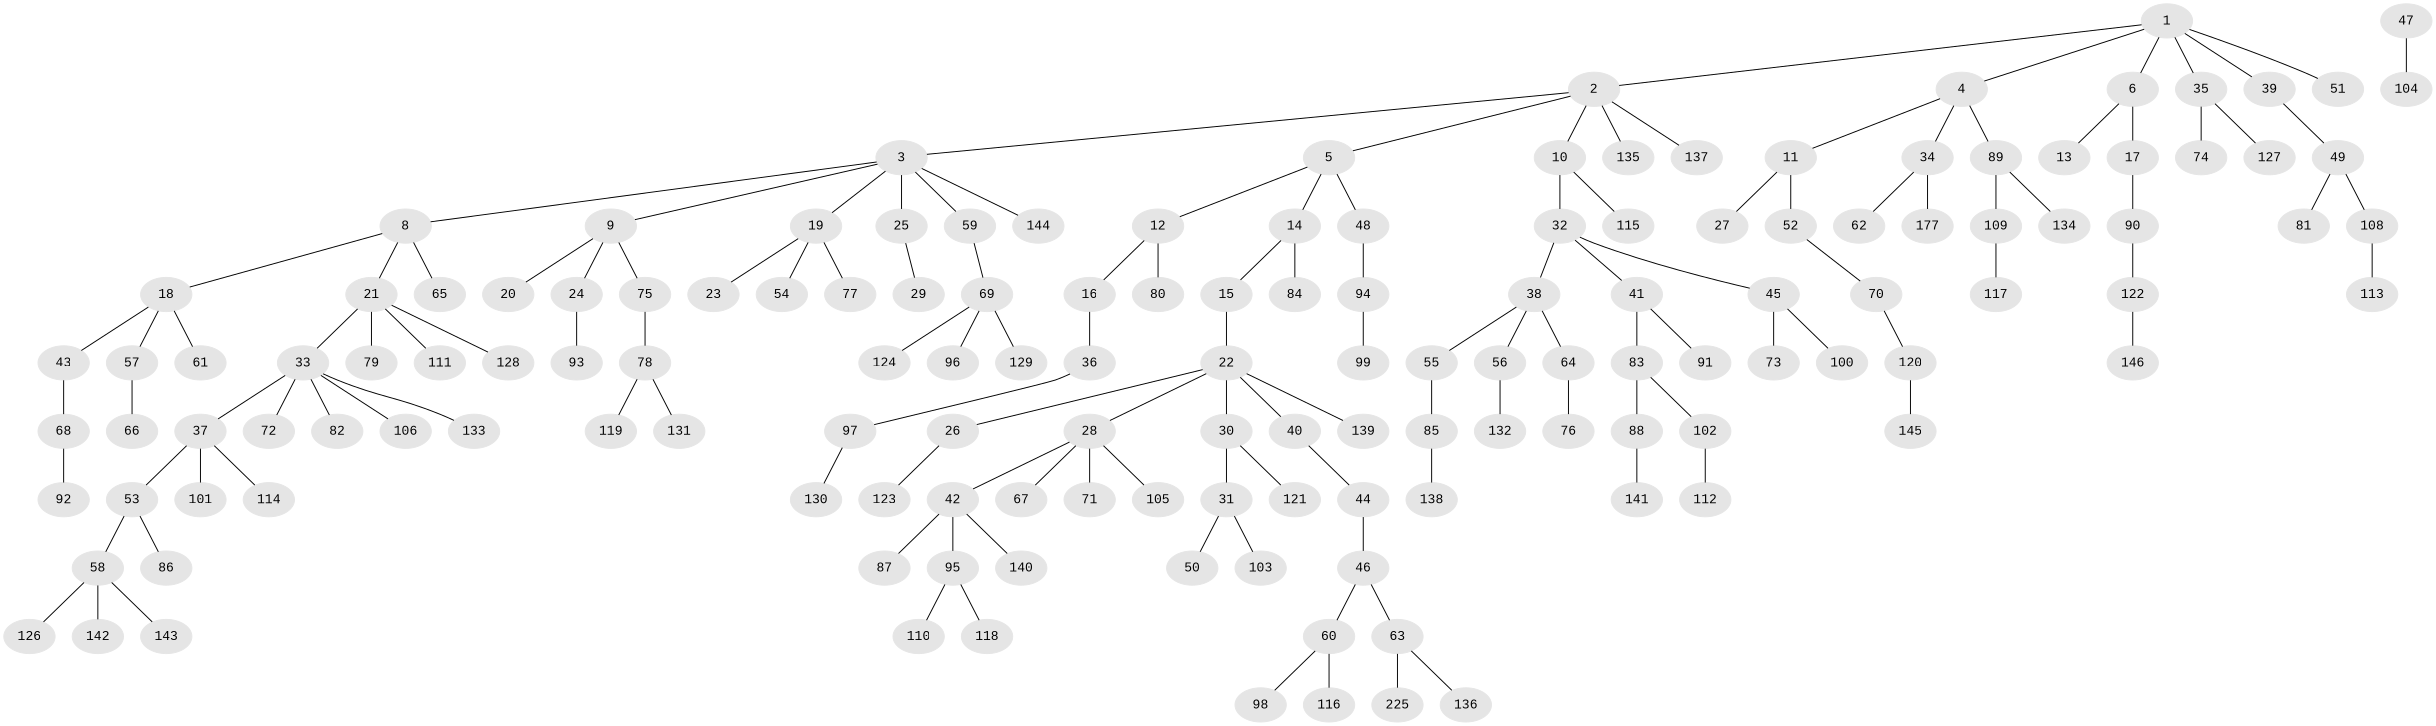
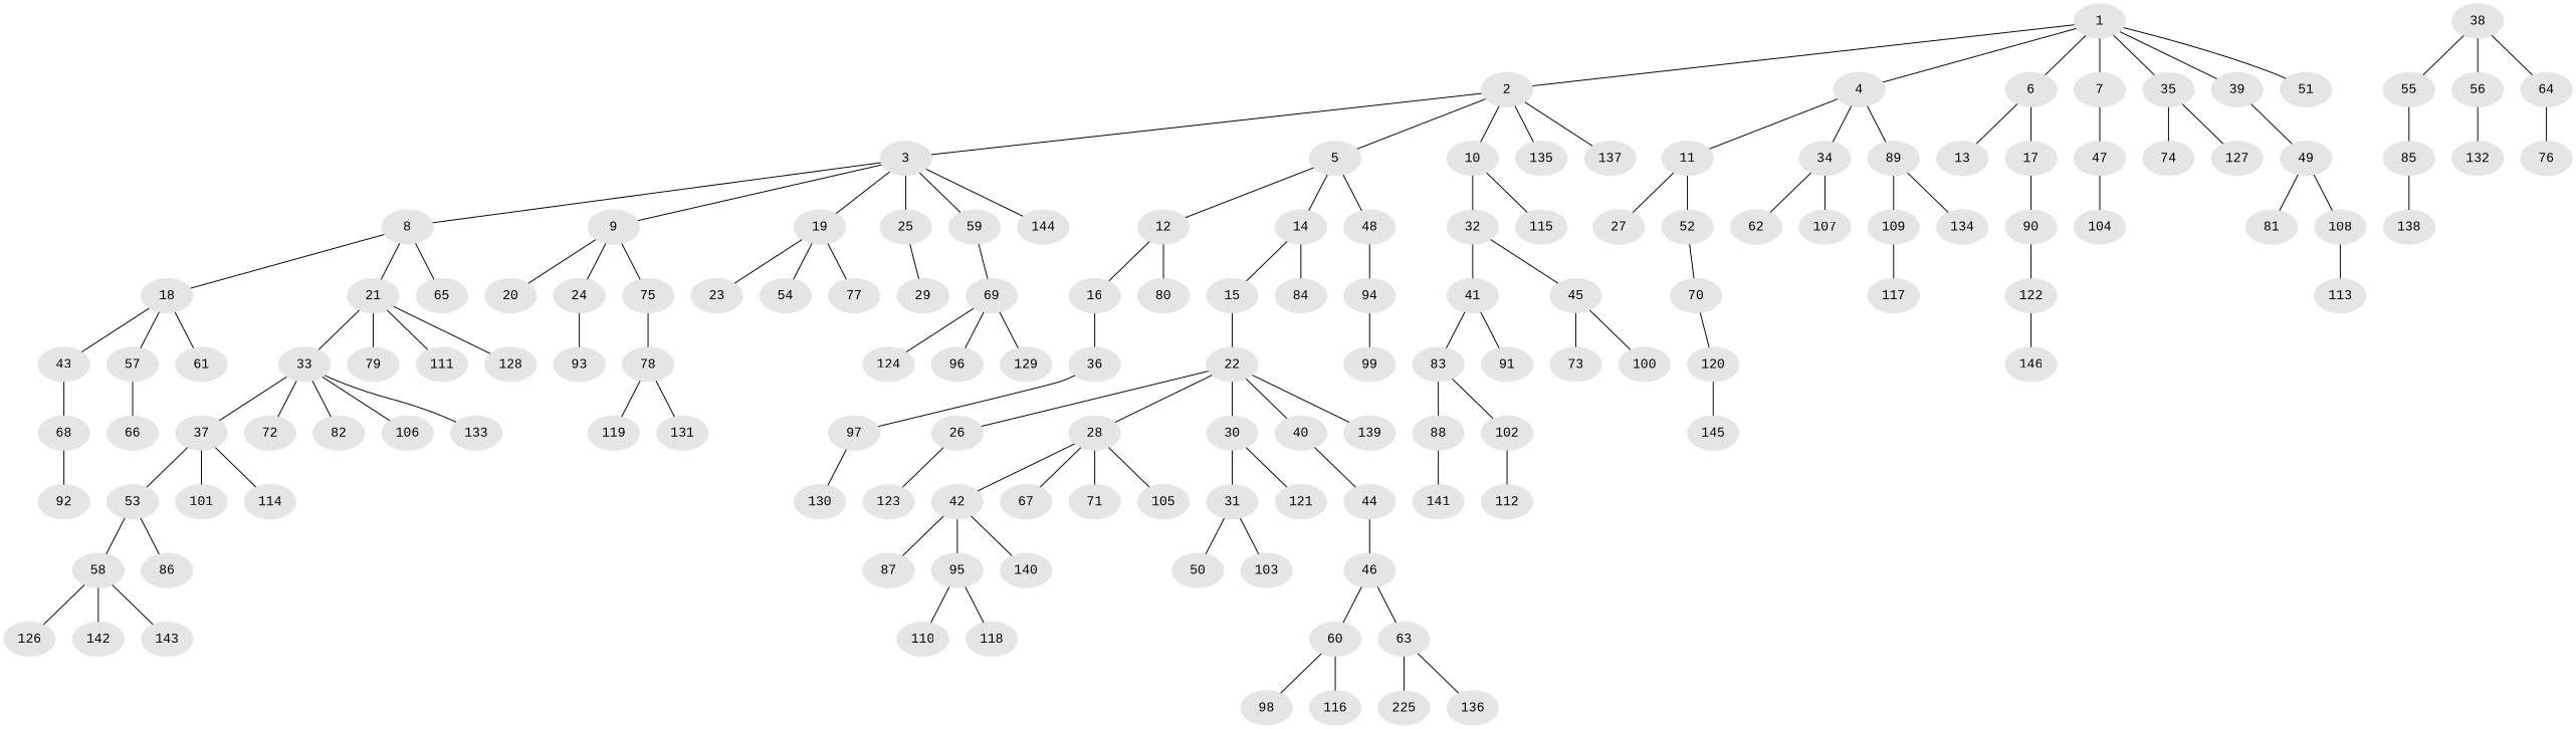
  graph {
    fontname="Liberation Mono"
    node [color=gray90 fontname="Liberation Mono" style=filled]
    edge [fontname="Liberation Mono"]
    1
    2
    4
    6
+   7
    35
    39
    51
    3
    5
    10
    135
    137
    11
    34
    89
    13
    17
    47
    74
    127
    49
    8
    9
    19
    25
    59
    144
    12
    14
    48
    32
    115
    18
    21
    65
    20
    24
    75
    23
    54
    77
    29
    69
    27
    52
    62
-   107 [label=177]
+   107
    109
    134
    16
    80
    15
    84
    94
    90
    104
    43
    57
    61
    33
    79
    111
    128
    93
    78
    38
    41
    45
    70
    36
    22
    26
    28
    30
    40
    139
    97
    122
    68
    66
    37
    72
    82
    106
    133
    123
    42
    67
    71
    105
    31
    121
    44
    87
    95
    140
    50
    103
    55
    56
    64
    83
    91
    73
    100
    53
    101
    114
    130
    58
    86
    85
    132
    76
    81
    108
    46
    88
    102
    110
    118
    92
    60
    63
    98
    116
    n128 [label=225]
    136
    99
    113
    120
    126
    142
    143
    138
    124
    96
    129
    145
    119
    131
    141
    112
    117
    146
    1 -- 2
    1 -- 4
    1 -- 6
+   1 -- 7
    1 -- 35
    1 -- 39
    1 -- 51
    2 -- 3
    2 -- 5
    2 -- 10
    2 -- 135
    2 -- 137
    4 -- 11
    4 -- 34
    4 -- 89
    6 -- 13
    6 -- 17
+   7 -- 47
    35 -- 74
    35 -- 127
    39 -- 49
    3 -- 8
    3 -- 9
    3 -- 19
    3 -- 25
    3 -- 59
    3 -- 144
    5 -- 12
    5 -- 14
    5 -- 48
    10 -- 32
    10 -- 115
    11 -- 27
    11 -- 52
    34 -- 62
    34 -- 107
    89 -- 109
    89 -- 134
    17 -- 90
    47 -- 104
    49 -- 81
    49 -- 108
    8 -- 18
    8 -- 21
    8 -- 65
    9 -- 20
    9 -- 24
    9 -- 75
    19 -- 23
    19 -- 54
    19 -- 77
    25 -- 29
    59 -- 69
    12 -- 16
    12 -- 80
    14 -- 15
    14 -- 84
    48 -- 94
-   32 -- 38
    32 -- 41
    32 -- 45
    18 -- 43
    18 -- 57
    18 -- 61
    21 -- 33
    21 -- 79
    21 -- 111
    21 -- 128
    24 -- 93
    75 -- 78
    69 -- 124
    69 -- 96
    69 -- 129
    52 -- 70
    109 -- 117
    16 -- 36
    15 -- 22
    94 -- 99
    90 -- 122
    43 -- 68
    57 -- 66
    33 -- 37
    33 -- 72
    33 -- 82
    33 -- 106
    33 -- 133
    78 -- 119
    78 -- 131
    38 -- 55
    38 -- 56
    38 -- 64
    41 -- 83
    41 -- 91
    45 -- 73
    45 -- 100
    70 -- 120
    36 -- 97
    22 -- 26
    22 -- 28
    22 -- 30
    22 -- 40
    22 -- 139
    26 -- 123
    28 -- 42
    28 -- 67
    28 -- 71
    28 -- 105
    30 -- 31
    30 -- 121
    40 -- 44
    97 -- 130
    122 -- 146
    68 -- 92
    37 -- 53
    37 -- 101
    37 -- 114
    42 -- 87
    42 -- 95
    42 -- 140
    31 -- 50
    31 -- 103
    44 -- 46
    95 -- 110
    95 -- 118
    55 -- 85
    56 -- 132
    64 -- 76
    83 -- 88
    83 -- 102
    53 -- 58
    53 -- 86
    58 -- 126
    58 -- 142
    58 -- 143
    85 -- 138
    108 -- 113
    46 -- 60
    46 -- 63
    88 -- 141
    102 -- 112
    60 -- 98
    60 -- 116
    63 -- n128
    63 -- 136
    120 -- 145
  }
